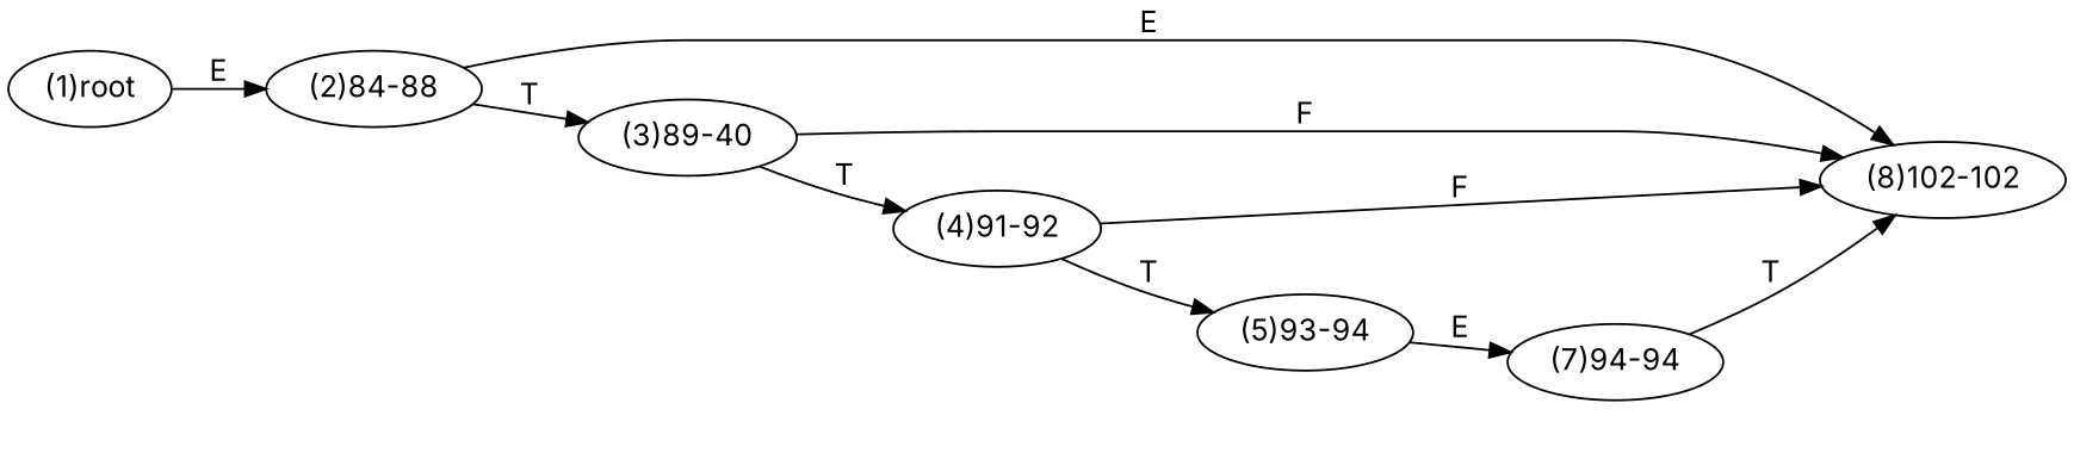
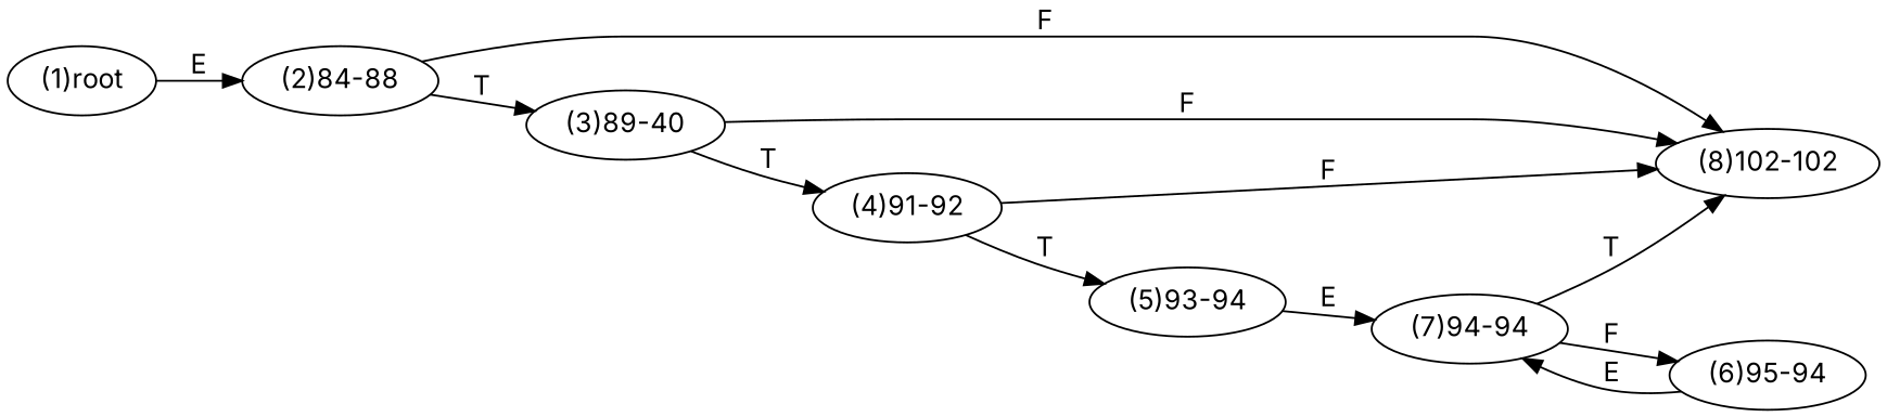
  digraph {
    fontname=Inter
    rankdir=LR
    node [fontname=Inter]
    edge [fontname=Inter]
    n1 [label="(1)root"]
    n2 [label="(2)84-88"]
    n3 [label="(3)89-40"]
    n4 [label="(8)102-102"]
    n5 [label="(4)91-92"]
    n6 [label="(5)93-94"]
    n7 [label="(7)94-94"]
+   n8 [label="(6)95-94"]
    n1 -> n2 [label=E]
    n2 -> n3 [label=T]
-   n2 -> n4 [label=E]
+   n2 -> n4 [label=F]
    n3 -> n4 [label=F]
    n3 -> n5 [label=T]
    n5 -> n4 [label=F]
    n5 -> n6 [label=T]
    n6 -> n7 [label=E]
    n7 -> n4 [label=T]
+   n7 -> n8 [label=F]
+   n8 -> n7 [label=E]
  }
